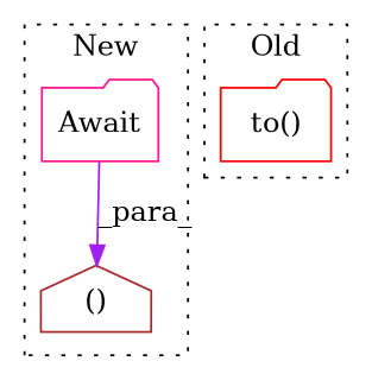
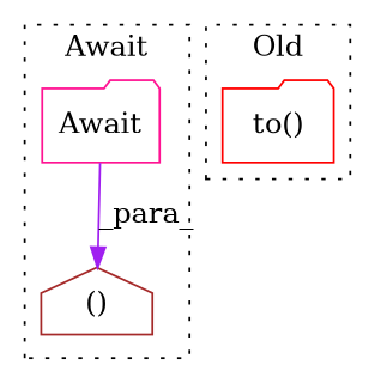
  digraph {
    node [shape=folder style=filled fillcolor=white]
    n1 [a=70 l=6 label=Await s=6586 color=deeppink]
    n2 [a=54 l=49 label="()" s=6927 shape=house color=brown]
    n3 [a=75 l="9,1" label="to()" s="7489,7526" color=red]
    subgraph cluster_1 {
-     label=New
+     label=Await
      style=dotted
      n1
      n2
    }
    subgraph cluster_2 {
      label=Old
      style=dotted
      n3
    }
    n1 -> n2 [label=_para_ color=purple]
  }
